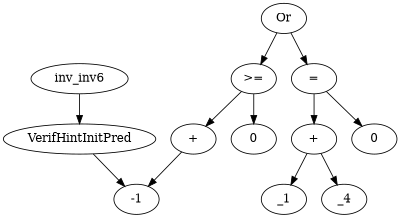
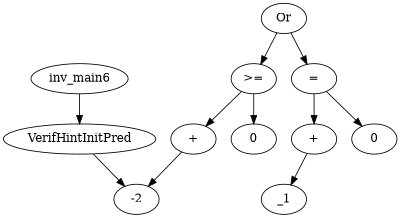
  digraph {
-   n1 [label=inv_inv6]
+   n1 [label=inv_main6]
    n2 [label=VerifHintInitPred]
-   n3 [label=-1]
+   n3 [label=-2]
    n4 [label=Or]
    n5 [label="="]
    n6 [label=">="]
    n7 [label=0]
    n8 [label="+"]
    n9 [label=0]
    n10 [label="+"]
-   n11 [label=_4]
    n12 [label=_1]
    n1 -> n2
    n2 -> n3
    n4 -> n5
    n4 -> n6
    n5 -> n7
    n5 -> n8
    n6 -> n9
    n6 -> n10
-   n8 -> n11
    n8 -> n12
    n10 -> n3
  }
